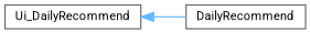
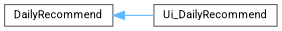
  digraph {
    rankdir=LR
    fontname=Roboto
    node [color=grey40 fillcolor=white fontname=Roboto fontsize=10 shape=box style=filled]
    n1 [height=0.2 label=Ui_DailyRecommend width=0.4]
    n2 [height=0.2 label=DailyRecommend width=0.4]
-   n1 -> n2 [color=steelblue1 dir=back fontname=Roboto fontsize=10 labelfontname=Helvetica labelfontsize=10 style=solid]
+   n2 -> n1 [color=steelblue1 dir=back fontname=Roboto fontsize=10 labelfontname=Helvetica labelfontsize=10 style=solid]
  }
